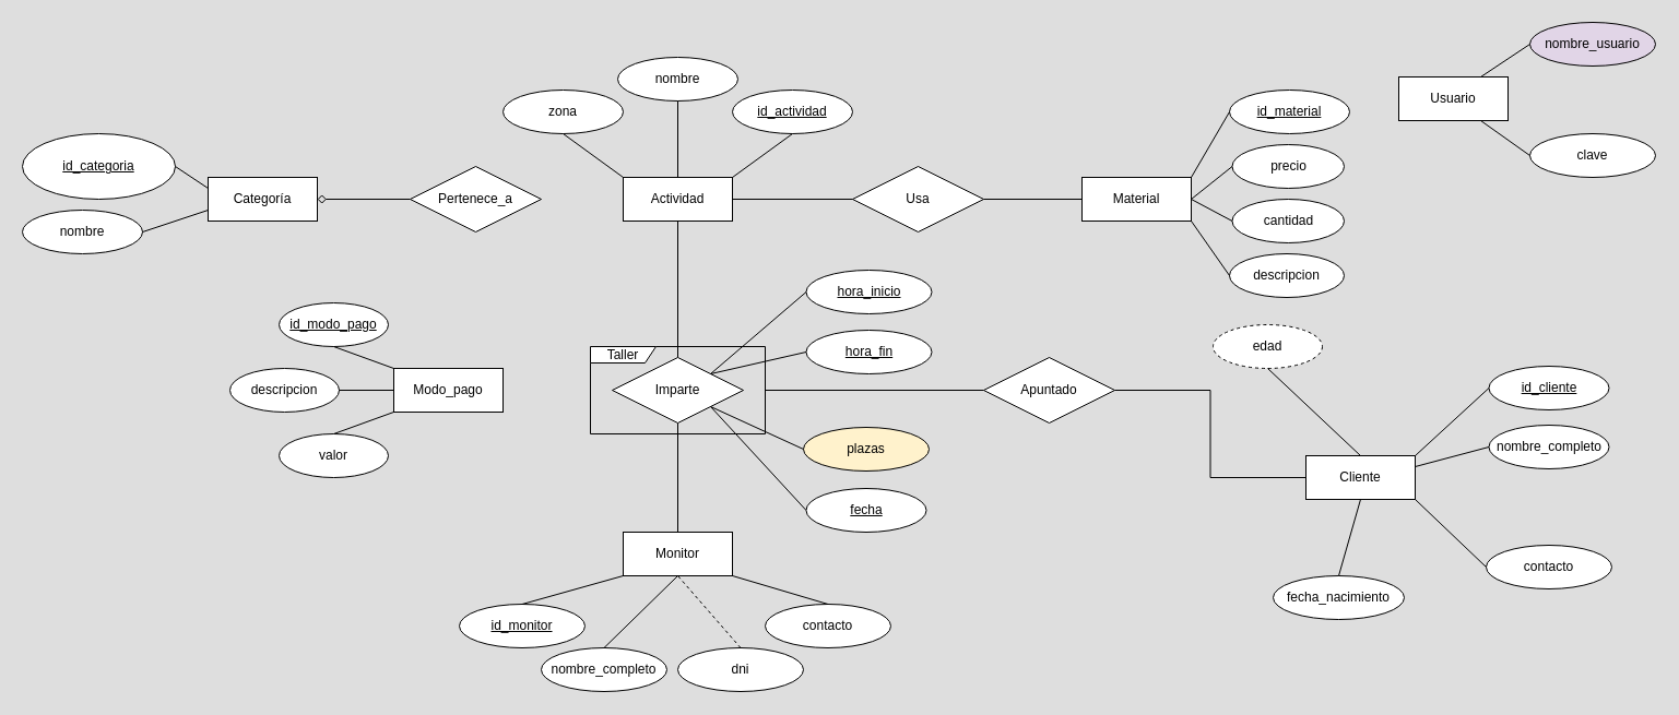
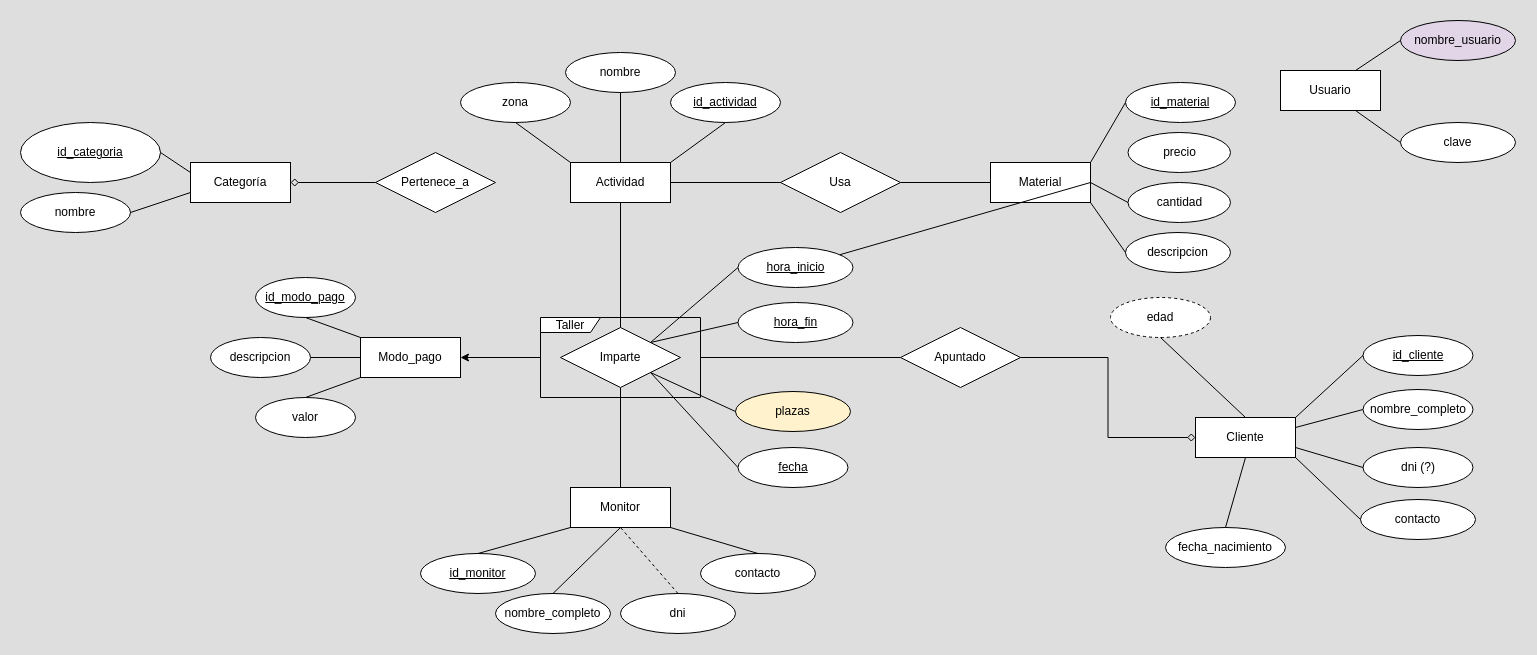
  <mxCell id="0" />
  <mxCell id="1" parent="0" />
  <mxCell id="2" value="Actividad" style="whiteSpace=wrap;html=1;align=center;" parent="1" vertex="1"><mxGeometry x="570" y="162" width="100" height="40" as="geometry" /></mxCell>
  <mxCell id="3" value="nombre" style="ellipse;whiteSpace=wrap;html=1;align=center;" parent="1" vertex="1"><mxGeometry x="565" y="52" width="110" height="40" as="geometry" /></mxCell>
  <mxCell id="4" value="id_actividad" style="ellipse;whiteSpace=wrap;html=1;align=center;fontStyle=4;" parent="1" vertex="1"><mxGeometry x="670" y="82" width="110" height="40" as="geometry" /></mxCell>
  <mxCell id="5" value="Material" style="whiteSpace=wrap;html=1;align=center;" parent="1" vertex="1"><mxGeometry x="990" y="162" width="100" height="40" as="geometry" /></mxCell>
  <mxCell id="6" value="id_material" style="ellipse;whiteSpace=wrap;html=1;align=center;fontStyle=4;" parent="1" vertex="1"><mxGeometry x="1125" y="82" width="110" height="40" as="geometry" /></mxCell>
  <mxCell id="7" value="zona" style="ellipse;whiteSpace=wrap;html=1;align=center;" parent="1" vertex="1"><mxGeometry x="460" y="82" width="110" height="40" as="geometry" /></mxCell>
  <mxCell id="8" value="precio" style="ellipse;whiteSpace=wrap;html=1;align=center;" parent="1" vertex="1"><mxGeometry x="1127.5" y="132" width="102.5" height="40" as="geometry" /></mxCell>
  <mxCell id="9" value="cantidad" style="ellipse;whiteSpace=wrap;html=1;align=center;" parent="1" vertex="1"><mxGeometry x="1127.5" y="182" width="102.5" height="40" as="geometry" /></mxCell>
  <mxCell id="10" value="Monitor" style="whiteSpace=wrap;html=1;align=center;" parent="1" vertex="1"><mxGeometry x="570" y="487" width="100" height="40" as="geometry" /></mxCell>
  <mxCell id="11" value="id_monitor" style="ellipse;whiteSpace=wrap;html=1;align=center;fontStyle=4;" parent="1" vertex="1"><mxGeometry x="420" y="553" width="115" height="40" as="geometry" /></mxCell>
  <mxCell id="12" value="nombre_completo" style="ellipse;whiteSpace=wrap;html=1;align=center;" parent="1" vertex="1"><mxGeometry x="495" y="593" width="115" height="40" as="geometry" /></mxCell>
  <mxCell id="13" value="dni" style="ellipse;whiteSpace=wrap;html=1;align=center;" parent="1" vertex="1"><mxGeometry x="620" y="593" width="115" height="40" as="geometry" /></mxCell>
  <mxCell id="14" value="contacto" style="ellipse;whiteSpace=wrap;html=1;align=center;" parent="1" vertex="1"><mxGeometry x="700" y="553" width="115" height="40" as="geometry" /></mxCell>
  <mxCell id="15" value="Cliente" style="whiteSpace=wrap;html=1;align=center;" parent="1" vertex="1"><mxGeometry x="1195" y="417" width="100" height="40" as="geometry" /></mxCell>
  <mxCell id="16" value="id_cliente" style="ellipse;whiteSpace=wrap;html=1;align=center;fontStyle=4;" parent="1" vertex="1"><mxGeometry x="1362.5" y="335" width="110" height="40" as="geometry" /></mxCell>
  <mxCell id="17" value="nombre_completo" style="ellipse;whiteSpace=wrap;html=1;align=center;" parent="1" vertex="1"><mxGeometry x="1362.5" y="389" width="110" height="40" as="geometry" /></mxCell>
+ <mxCell id="18" value="dni (?)" style="ellipse;whiteSpace=wrap;html=1;align=center;" parent="1" vertex="1"><mxGeometry x="1362.5" y="447" width="110" height="40" as="geometry" /></mxCell>
  <mxCell id="19" value="contacto" style="ellipse;whiteSpace=wrap;html=1;align=center;" parent="1" vertex="1"><mxGeometry x="1360" y="499" width="115" height="40" as="geometry" /></mxCell>
  <mxCell id="20" value="fecha_nacimiento" style="ellipse;whiteSpace=wrap;html=1;align=center;" parent="1" vertex="1"><mxGeometry x="1165" y="527" width="120" height="40" as="geometry" /></mxCell>
  <mxCell id="21" style="edgeStyle=orthogonalEdgeStyle;rounded=0;orthogonalLoop=1;jettySize=auto;html=1;exitX=0.5;exitY=0;exitDx=0;exitDy=0;entryX=0.5;entryY=1;entryDx=0;entryDy=0;endArrow=none;endFill=0;" parent="1" source="23" target="2" edge="1"><mxGeometry relative="1" as="geometry" /></mxCell>
  <mxCell id="22" style="edgeStyle=orthogonalEdgeStyle;rounded=0;orthogonalLoop=1;jettySize=auto;html=1;exitX=0.5;exitY=1;exitDx=0;exitDy=0;entryX=0.5;entryY=0;entryDx=0;entryDy=0;endArrow=none;endFill=0;" parent="1" source="23" target="10" edge="1"><mxGeometry relative="1" as="geometry" /></mxCell>
  <mxCell id="23" value="Imparte" style="shape=rhombus;perimeter=rhombusPerimeter;whiteSpace=wrap;html=1;align=center;" parent="1" vertex="1"><mxGeometry x="560" y="327" width="120" height="60" as="geometry" /></mxCell>
  <mxCell id="24" style="edgeStyle=orthogonalEdgeStyle;rounded=0;orthogonalLoop=1;jettySize=auto;html=1;exitX=0;exitY=0.5;exitDx=0;exitDy=0;entryX=1;entryY=0.5;entryDx=0;entryDy=0;endArrow=none;endFill=0;" parent="1" source="27" target="2" edge="1"><mxGeometry relative="1" as="geometry" /></mxCell>
  <mxCell id="25" style="edgeStyle=orthogonalEdgeStyle;rounded=0;orthogonalLoop=1;jettySize=auto;html=1;exitX=1;exitY=0.5;exitDx=0;exitDy=0;entryX=0;entryY=0.5;entryDx=0;entryDy=0;endArrow=none;endFill=0;" parent="1" source="27" target="5" edge="1"><mxGeometry relative="1" as="geometry" /></mxCell>
  <mxCell id="26" style="edgeStyle=orthogonalEdgeStyle;rounded=0;orthogonalLoop=1;jettySize=auto;html=1;exitX=0;exitY=0.5;exitDx=0;exitDy=0;endArrow=none;endFill=0;entryX=1;entryY=0.5;entryDx=0;entryDy=0;" parent="1" source="27" target="2" edge="1"><mxGeometry relative="1" as="geometry"><mxPoint x="670" y="181.667" as="targetPoint" /></mxGeometry></mxCell>
  <mxCell id="27" value="Usa" style="shape=rhombus;perimeter=rhombusPerimeter;whiteSpace=wrap;html=1;align=center;" parent="1" vertex="1"><mxGeometry x="780" y="152" width="120" height="60" as="geometry" /></mxCell>
+ <mxCell id="28" style="edgeStyle=orthogonalEdgeStyle;rounded=0;orthogonalLoop=1;jettySize=auto;html=1;endArrow=none;endFill=0;startArrow=classic;startFill=1;" parent="1" source="29" target="30" edge="1"><mxGeometry relative="1" as="geometry" /></mxCell>
  <mxCell id="29" value="Modo_pago" style="whiteSpace=wrap;html=1;align=center;" parent="1" vertex="1"><mxGeometry y="337" width="100" height="40" as="geometry" x="360" /></mxCell>
  <mxCell id="30" value="Taller" style="shape=umlFrame;whiteSpace=wrap;html=1;width=60;height=15;" parent="1" vertex="1"><mxGeometry x="540" y="317" width="160" height="80" as="geometry" /></mxCell>
  <mxCell id="31" value="id_modo_pago" style="ellipse;whiteSpace=wrap;html=1;align=center;fontStyle=4;" parent="1" vertex="1"><mxGeometry x="255" y="277" width="100" height="40" as="geometry" /></mxCell>
  <mxCell id="32" value="descripcion" style="ellipse;whiteSpace=wrap;html=1;align=center;" parent="1" vertex="1"><mxGeometry x="210" y="337" width="100" height="40" as="geometry" /></mxCell>
  <mxCell id="33" value="valor" style="ellipse;whiteSpace=wrap;html=1;align=center;" parent="1" vertex="1"><mxGeometry x="255" y="397" width="100" height="40" as="geometry" /></mxCell>
- <mxCell id="34" style="edgeStyle=orthogonalEdgeStyle;rounded=0;orthogonalLoop=1;jettySize=auto;html=1;exitX=1;exitY=0.5;exitDx=0;exitDy=0;entryX=0;entryY=0.5;entryDx=0;entryDy=0;startArrow=none;startFill=0;endArrow=none;endFill=0;" parent="1" source="36" target="15" edge="1"><mxGeometry relative="1" as="geometry" /></mxCell>
+ <mxCell id="34" style="edgeStyle=orthogonalEdgeStyle;rounded=0;orthogonalLoop=1;jettySize=auto;html=1;exitX=1;exitY=0.5;exitDx=0;exitDy=0;entryX=0;entryY=0.5;entryDx=0;entryDy=0;startArrow=none;startFill=0;endArrow=diamond;endFill=0;" parent="1" source="36" target="15" edge="1"><mxGeometry relative="1" as="geometry" /></mxCell>
  <mxCell id="35" style="edgeStyle=orthogonalEdgeStyle;rounded=0;orthogonalLoop=1;jettySize=auto;html=1;endArrow=none;endFill=0;" edge="1" parent="1" source="36" target="30"><mxGeometry relative="1" as="geometry" /></mxCell>
  <mxCell id="36" value="Apuntado" style="shape=rhombus;perimeter=rhombusPerimeter;whiteSpace=wrap;html=1;align=center;" parent="1" vertex="1"><mxGeometry x="900" y="327" width="120" height="60" as="geometry" /></mxCell>
  <mxCell id="37" value="" style="endArrow=none;html=1;rounded=0;exitX=0;exitY=0.5;exitDx=0;exitDy=0;entryX=1;entryY=1;entryDx=0;entryDy=0;" parent="1" source="66" target="23" edge="1"><mxGeometry relative="1" as="geometry"><mxPoint x="502.5" y="417" as="sourcePoint" /><mxPoint x="650" y="437" as="targetPoint" /></mxGeometry></mxCell>
  <mxCell id="38" value="plazas" style="ellipse;whiteSpace=wrap;html=1;align=center;fillColor=#fff2cc;" parent="1" vertex="1"><mxGeometry x="735" y="391" width="115" height="40" as="geometry" /></mxCell>
  <mxCell id="39" value="" style="endArrow=none;html=1;rounded=0;exitX=1;exitY=1;exitDx=0;exitDy=0;entryX=0;entryY=0.5;entryDx=0;entryDy=0;" parent="1" source="23" target="38" edge="1"><mxGeometry relative="1" as="geometry"><mxPoint x="670" y="447" as="sourcePoint" /><mxPoint x="747.5" y="372" as="targetPoint" /></mxGeometry></mxCell>
  <mxCell id="40" value="" style="endArrow=none;html=1;rounded=0;exitX=0.5;exitY=0;exitDx=0;exitDy=0;entryX=0;entryY=1;entryDx=0;entryDy=0;" parent="1" source="11" target="10" edge="1"><mxGeometry relative="1" as="geometry"><mxPoint x="370" y="678" as="sourcePoint" /><mxPoint x="447.5" y="603" as="targetPoint" /></mxGeometry></mxCell>
  <mxCell id="41" value="" style="endArrow=none;html=1;rounded=0;exitX=0.5;exitY=0;exitDx=0;exitDy=0;entryX=0.5;entryY=1;entryDx=0;entryDy=0;" parent="1" source="12" target="10" edge="1"><mxGeometry relative="1" as="geometry"><mxPoint x="380" y="688" as="sourcePoint" /><mxPoint x="457.5" y="613" as="targetPoint" /></mxGeometry></mxCell>
  <mxCell id="42" value="" style="endArrow=none;html=1;rounded=0;entryX=0.5;entryY=1;entryDx=0;entryDy=0;exitX=0.5;exitY=0;exitDx=0;exitDy=0;dashed=1;" parent="1" source="13" target="10" edge="1"><mxGeometry relative="1" as="geometry"><mxPoint x="678" y="593" as="sourcePoint" /><mxPoint x="672.5" y="535.5" as="targetPoint" /></mxGeometry></mxCell>
  <mxCell id="43" value="" style="endArrow=none;html=1;rounded=0;exitX=1;exitY=1;exitDx=0;exitDy=0;entryX=0.5;entryY=0;entryDx=0;entryDy=0;" parent="1" source="10" target="14" edge="1"><mxGeometry relative="1" as="geometry"><mxPoint x="718.75" y="527" as="sourcePoint" /><mxPoint x="796.25" y="452" as="targetPoint" /></mxGeometry></mxCell>
  <mxCell id="44" value="" style="endArrow=none;html=1;rounded=0;exitX=0;exitY=0.5;exitDx=0;exitDy=0;entryX=1;entryY=0;entryDx=0;entryDy=0;" parent="1" source="16" target="15" edge="1"><mxGeometry relative="1" as="geometry"><mxPoint x="985" y="612" as="sourcePoint" /><mxPoint x="1062.5" y="537" as="targetPoint" /></mxGeometry></mxCell>
  <mxCell id="45" value="" style="endArrow=none;html=1;rounded=0;exitX=0;exitY=0.5;exitDx=0;exitDy=0;entryX=1;entryY=0.25;entryDx=0;entryDy=0;" parent="1" source="17" target="15" edge="1"><mxGeometry relative="1" as="geometry"><mxPoint x="995" y="622" as="sourcePoint" /><mxPoint x="1072.5" y="547" as="targetPoint" /></mxGeometry></mxCell>
+ <mxCell id="46" value="" style="endArrow=none;html=1;rounded=0;exitX=0;exitY=0.5;exitDx=0;exitDy=0;entryX=1;entryY=0.75;entryDx=0;entryDy=0;" parent="1" source="18" target="15" edge="1"><mxGeometry relative="1" as="geometry"><mxPoint x="1005" y="632" as="sourcePoint" /><mxPoint x="1082.5" y="557" as="targetPoint" /></mxGeometry></mxCell>
  <mxCell id="47" value="" style="endArrow=none;html=1;rounded=0;exitX=1;exitY=1;exitDx=0;exitDy=0;entryX=0;entryY=0.5;entryDx=0;entryDy=0;" parent="1" source="15" target="19" edge="1"><mxGeometry relative="1" as="geometry"><mxPoint x="1025" y="652" as="sourcePoint" /><mxPoint x="1102.5" y="577" as="targetPoint" /></mxGeometry></mxCell>
  <mxCell id="48" value="" style="endArrow=none;html=1;rounded=0;exitX=0.5;exitY=1;exitDx=0;exitDy=0;entryX=0.5;entryY=0;entryDx=0;entryDy=0;" parent="1" source="15" target="20" edge="1"><mxGeometry relative="1" as="geometry"><mxPoint x="1035" y="662" as="sourcePoint" /><mxPoint x="1112.5" y="587" as="targetPoint" /></mxGeometry></mxCell>
  <mxCell id="49" style="edgeStyle=orthogonalEdgeStyle;rounded=0;orthogonalLoop=1;jettySize=auto;html=1;exitX=0.5;exitY=1;exitDx=0;exitDy=0;startArrow=none;startFill=0;endArrow=none;endFill=0;" parent="1" edge="1"><mxGeometry relative="1" as="geometry"><mxPoint x="1417.5" y="529" as="sourcePoint" /><mxPoint x="1417.5" y="529" as="targetPoint" /></mxGeometry></mxCell>
  <mxCell id="50" value="Categoría" style="whiteSpace=wrap;html=1;align=center;" parent="1" vertex="1"><mxGeometry x="190" y="162" width="100" height="40" as="geometry" /></mxCell>
  <mxCell id="51" style="edgeStyle=orthogonalEdgeStyle;rounded=0;orthogonalLoop=1;jettySize=auto;html=1;startArrow=none;startFill=0;endArrow=diamond;endFill=0;" parent="1" source="52" target="50" edge="1"><mxGeometry relative="1" as="geometry" /></mxCell>
  <mxCell id="52" value="Pertenece_a" style="shape=rhombus;perimeter=rhombusPerimeter;whiteSpace=wrap;html=1;align=center;" parent="1" vertex="1"><mxGeometry x="375" y="152" width="120" height="60" as="geometry" /></mxCell>
  <mxCell id="53" value="id_categoria" style="ellipse;whiteSpace=wrap;html=1;align=center;fontStyle=4;" parent="1" vertex="1"><mxGeometry x="20" y="122" width="140" height="60" as="geometry" /></mxCell>
  <mxCell id="54" value="nombre" style="ellipse;whiteSpace=wrap;html=1;align=center;" parent="1" vertex="1"><mxGeometry x="20" y="192" width="110" height="40" as="geometry" /></mxCell>
  <mxCell id="55" value="" style="endArrow=none;html=1;rounded=0;exitX=0;exitY=0;exitDx=0;exitDy=0;entryX=0.5;entryY=1;entryDx=0;entryDy=0;" parent="1" source="2" target="7" edge="1"><mxGeometry relative="1" as="geometry"><mxPoint x="481.25" y="278" as="sourcePoint" /><mxPoint x="548.75" y="212" as="targetPoint" /></mxGeometry></mxCell>
  <mxCell id="56" value="" style="endArrow=none;html=1;rounded=0;exitX=0.5;exitY=0;exitDx=0;exitDy=0;entryX=0.5;entryY=1;entryDx=0;entryDy=0;" parent="1" source="2" target="3" edge="1"><mxGeometry relative="1" as="geometry"><mxPoint x="572.5" y="212" as="sourcePoint" /><mxPoint x="640" y="146" as="targetPoint" /></mxGeometry></mxCell>
  <mxCell id="57" value="" style="endArrow=none;html=1;rounded=0;exitX=1;exitY=0;exitDx=0;exitDy=0;entryX=0.5;entryY=1;entryDx=0;entryDy=0;" parent="1" source="2" target="4" edge="1"><mxGeometry relative="1" as="geometry"><mxPoint x="650" y="288" as="sourcePoint" /><mxPoint x="717.5" y="222" as="targetPoint" /></mxGeometry></mxCell>
  <mxCell id="58" value="" style="endArrow=none;html=1;rounded=0;exitX=0;exitY=0;exitDx=0;exitDy=0;entryX=0.5;entryY=1;entryDx=0;entryDy=0;" parent="1" source="29" target="31" edge="1"><mxGeometry relative="1" as="geometry"><mxPoint x="210" y="477" as="sourcePoint" /><mxPoint x="277.5" y="411" as="targetPoint" /></mxGeometry></mxCell>
  <mxCell id="59" value="" style="endArrow=none;html=1;rounded=0;exitX=1;exitY=0.5;exitDx=0;exitDy=0;entryX=0;entryY=0.5;entryDx=0;entryDy=0;" parent="1" source="32" target="29" edge="1"><mxGeometry relative="1" as="geometry"><mxPoint x="210" y="463" as="sourcePoint" /><mxPoint x="277.5" y="397" as="targetPoint" /></mxGeometry></mxCell>
  <mxCell id="60" value="" style="endArrow=none;html=1;rounded=0;exitX=0.5;exitY=0;exitDx=0;exitDy=0;entryX=0;entryY=1;entryDx=0;entryDy=0;" parent="1" source="33" target="29" edge="1"><mxGeometry relative="1" as="geometry"><mxPoint x="242.5" y="523" as="sourcePoint" /><mxPoint x="310" y="457" as="targetPoint" /></mxGeometry></mxCell>
  <mxCell id="61" value="" style="endArrow=none;html=1;rounded=0;exitX=0;exitY=0.75;exitDx=0;exitDy=0;entryX=1;entryY=0.5;entryDx=0;entryDy=0;" parent="1" source="50" target="54" edge="1"><mxGeometry relative="1" as="geometry"><mxPoint x="145" y="232" as="sourcePoint" /><mxPoint x="90" y="212" as="targetPoint" /></mxGeometry></mxCell>
  <mxCell id="62" value="" style="endArrow=none;html=1;rounded=0;exitX=0;exitY=0.25;exitDx=0;exitDy=0;entryX=1;entryY=0.5;entryDx=0;entryDy=0;" parent="1" source="50" target="53" edge="1"><mxGeometry relative="1" as="geometry"><mxPoint x="210" y="122" as="sourcePoint" /><mxPoint x="150" y="142" as="targetPoint" /></mxGeometry></mxCell>
  <mxCell id="63" value="" style="endArrow=none;html=1;rounded=0;exitX=1;exitY=0.5;exitDx=0;exitDy=0;entryX=0;entryY=0.5;entryDx=0;entryDy=0;" parent="1" source="5" target="9" edge="1"><mxGeometry relative="1" as="geometry"><mxPoint x="1060" y="232" as="sourcePoint" /><mxPoint x="1120" y="232" as="targetPoint" /></mxGeometry></mxCell>
- <mxCell id="64" value="" style="endArrow=none;html=1;rounded=0;exitX=1;exitY=0.5;exitDx=0;exitDy=0;entryX=0;entryY=0.5;entryDx=0;entryDy=0;" parent="1" source="5" target="8" edge="1"><mxGeometry relative="1" as="geometry"><mxPoint x="1070" y="242" as="sourcePoint" /><mxPoint x="1130" y="242" as="targetPoint" /></mxGeometry></mxCell>
+ <mxCell id="64" value="" style="endArrow=none;html=1;rounded=0;exitX=1;exitY=0.5;exitDx=0;exitDy=0;" parent="1" source="5" target="77" edge="1"><mxGeometry relative="1" as="geometry"><mxPoint x="1070" y="242" as="sourcePoint" /><mxPoint x="1130" y="242" as="targetPoint" /></mxGeometry></mxCell>
  <mxCell id="65" value="" style="endArrow=none;html=1;rounded=0;exitX=1;exitY=0;exitDx=0;exitDy=0;entryX=0;entryY=0.5;entryDx=0;entryDy=0;" parent="1" source="5" target="6" edge="1"><mxGeometry relative="1" as="geometry"><mxPoint x="1080" y="252" as="sourcePoint" /><mxPoint x="1140" y="252" as="targetPoint" /></mxGeometry></mxCell>
  <mxCell id="66" value="fecha" style="ellipse;whiteSpace=wrap;html=1;align=center;fontStyle=4;" parent="1" vertex="1"><mxGeometry x="737.5" y="447" width="110" height="40" as="geometry" /></mxCell>
  <mxCell id="67" value="edad" style="ellipse;whiteSpace=wrap;html=1;align=center;dashed=1;" parent="1" vertex="1"><mxGeometry x="1110" y="297" width="100" height="40" as="geometry" /></mxCell>
  <mxCell id="68" value="" style="endArrow=none;html=1;rounded=0;exitX=0.5;exitY=0;exitDx=0;exitDy=0;entryX=0.5;entryY=1;entryDx=0;entryDy=0;" parent="1" source="15" target="67" edge="1"><mxGeometry relative="1" as="geometry"><mxPoint x="1215" y="367" as="sourcePoint" /><mxPoint x="1275" y="367" as="targetPoint" /></mxGeometry></mxCell>
  <mxCell id="69" value="descripcion" style="ellipse;whiteSpace=wrap;html=1;align=center;" parent="1" vertex="1"><mxGeometry x="1125" y="232" width="105" height="40" as="geometry" /></mxCell>
  <mxCell id="70" value="" style="endArrow=none;html=1;rounded=0;exitX=1;exitY=1;exitDx=0;exitDy=0;entryX=0;entryY=0.5;entryDx=0;entryDy=0;" parent="1" source="5" target="69" edge="1"><mxGeometry relative="1" as="geometry"><mxPoint x="1090" y="212" as="sourcePoint" /><mxPoint x="1127.5" y="232" as="targetPoint" /></mxGeometry></mxCell>
  <mxCell id="71" value="Usuario" style="whiteSpace=wrap;html=1;align=center;" parent="1" vertex="1"><mxGeometry x="1280" y="70" width="100" height="40" as="geometry" /></mxCell>
  <mxCell id="72" value="nombre_usuario" style="ellipse;whiteSpace=wrap;html=1;align=center;fillColor=#e1d5e7;" parent="1" vertex="1"><mxGeometry x="1400" y="20" width="115" height="40" as="geometry" /></mxCell>
  <mxCell id="73" value="clave" style="ellipse;whiteSpace=wrap;html=1;align=center;" parent="1" vertex="1"><mxGeometry x="1400" y="122" width="115" height="40" as="geometry" /></mxCell>
  <mxCell id="74" value="" style="endArrow=none;html=1;rounded=0;entryX=0.75;entryY=0;entryDx=0;entryDy=0;exitX=0;exitY=0.5;exitDx=0;exitDy=0;" parent="1" source="72" target="71" edge="1"><mxGeometry relative="1" as="geometry"><mxPoint x="1370" y="33" as="sourcePoint" /><mxPoint x="1320" y="3" as="targetPoint" /></mxGeometry></mxCell>
  <mxCell id="75" value="" style="endArrow=none;html=1;rounded=0;entryX=0.75;entryY=1;entryDx=0;entryDy=0;exitX=0;exitY=0.5;exitDx=0;exitDy=0;" parent="1" source="73" target="71" edge="1"><mxGeometry relative="1" as="geometry"><mxPoint x="1345" y="12" as="sourcePoint" /><mxPoint x="1295" y="-18" as="targetPoint" /></mxGeometry></mxCell>
  <mxCell id="76" value="hora_fin" style="ellipse;whiteSpace=wrap;html=1;align=center;fontStyle=4" vertex="1" parent="1"><mxGeometry x="737.5" y="302" width="115" height="40" as="geometry" /></mxCell>
  <mxCell id="77" value="hora_inicio" style="ellipse;whiteSpace=wrap;html=1;align=center;fontStyle=4" vertex="1" parent="1"><mxGeometry x="737.5" y="247" width="115" height="40" as="geometry" /></mxCell>
  <mxCell id="78" value="" style="endArrow=none;html=1;rounded=0;exitX=0;exitY=0.5;exitDx=0;exitDy=0;entryX=1;entryY=0;entryDx=0;entryDy=0;" edge="1" parent="1" source="76" target="23"><mxGeometry relative="1" as="geometry"><mxPoint x="660" y="382" as="sourcePoint" /><mxPoint x="720" y="421" as="targetPoint" /></mxGeometry></mxCell>
  <mxCell id="79" value="" style="endArrow=none;html=1;rounded=0;exitX=0;exitY=0.5;exitDx=0;exitDy=0;entryX=1;entryY=0;entryDx=0;entryDy=0;" edge="1" parent="1" source="77" target="23"><mxGeometry relative="1" as="geometry"><mxPoint x="670" y="392" as="sourcePoint" /><mxPoint x="670" y="257" as="targetPoint" /></mxGeometry></mxCell>
